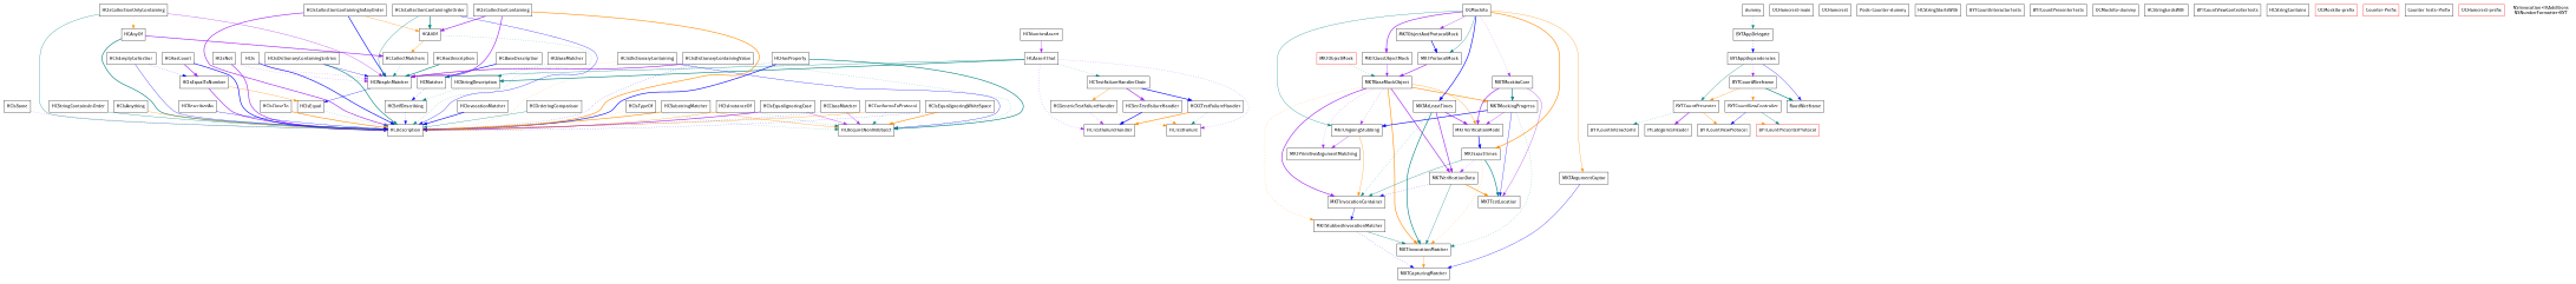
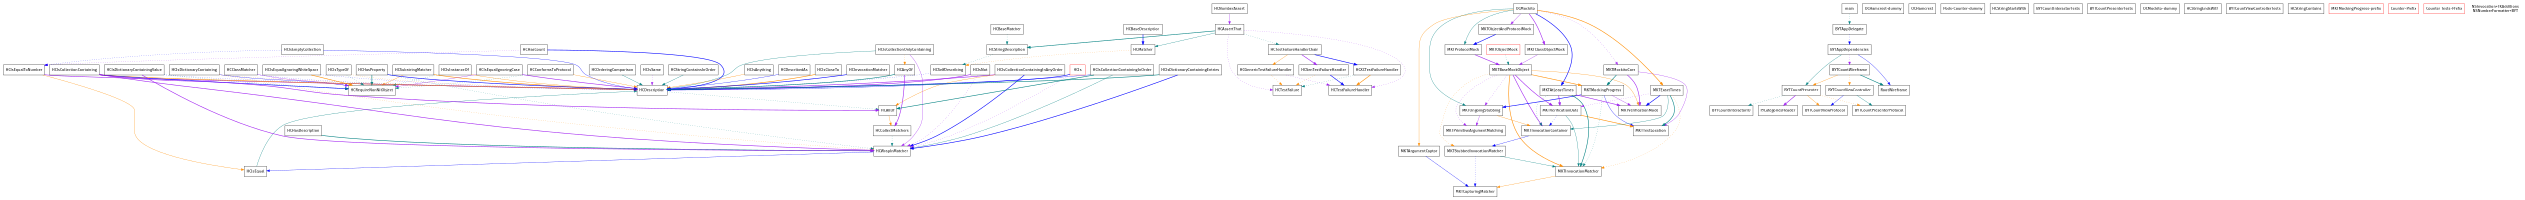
  digraph {
    fontname="Fira Sans"
    node [fontname="Fira Sans" shape=box]
    edge [color=teal fontname="Fira Sans" style=bold]
    HCSubstringMatcher
    HCDescription
    HCRequireNonNilObject
    MKTClassObjectMock
    MKTBaseMockObject
    MKTMockingProgress
    MKTInvocationMatcher
    MKTOngoingStubbing
    MKTVerificationMode
    MKTInvocationContainer
    MKTVerificationData
    MKTPrimitiveArgumentMatching
    MKTStubbedInvocationMatcher
    MKTTestLocation
    MKTCapturingMatcher
    HCIsCollectionContainingInAnyOrder
    HCAllOf
    HCWrapInMatcher
    HCCollectMatchers
    HCIsEqual
    HCIsCloseTo
    HCMatcher
    HCSelfDescribing
    HCIsNot
    MKTAtLeastTimes
-   main [label=dummy]
+   main
    BYTAppDelegate
    BYTAppDependencies
    BYTCountPresenter
    BYTCountWireframe
    RootWireframe
    HCIsDictionaryContaining
    HCBaseMatcher
    HCStringDescription
    BYTCountInteractorIO
    BYTCountViewProtocol
-   BYTCountPresenterProtocol [color=red]
+   BYTCountPresenterProtocol
    PJCategoriesHeader
    MKTArgumentCaptor
    HCIsEqualToNumber
    HCIsCollectionOnlyContaining
    HCAnyOf
    HCInvocationMatcher
    MKTProtocolMock
    HCIsInstanceOf
    BYTCountViewController
    HCBaseDescription
    HCIsCollectionContainingInOrder
    HCAssertThat
    HCTestFailure
    HCTestFailureHandler
    HCTestFailureHandlerChain
    HCSenTestFailureHandler
    HCXCTestFailureHandler
    HCGenericTestFailureHandler
    HCOrderingComparison
    HCIsEqualIgnoringCase
    HCClassMatcher
-   "OCHamcrest-dummy" [label="OCHamcrest-main"]
+   "OCHamcrest-dummy"
    MKTObjectMock [color=red]
    OCHamcrest
    MKTObjectAndProtocolMock
    MKTMockitoCore
    HCHasCount
    HCConformsToProtocol
    HCHasDescription
-   HCIs
+   HCIs [color=red]
    HCIsSame
    HCIsEqualIgnoringWhiteSpace
    HCHasProperty
    OCMockito
    MKTExactTimes
    HCNumberAssert
    HCStringContainsInOrder
    "Pods-Counter-dummy"
    HCIsCollectionContaining
    HCIsAnything
    HCStringStartsWith
    HCIsEmptyCollection
    HCDescribedAs
    BYTCountInteractorTests
    HCIsTypeOf
    BYTCountPresenterTests
    "OCMockito-dummy"
    HCStringEndsWith
    HCIsDictionaryContainingEntries
    HCIsDictionaryContainingValue
    BYTCountViewControllerTests
    HCStringContains
-   "OCMockito-prefix" [color=red]
+   "OCMockito-prefix" [color=red label="MKTMockingProgress-prefix"]
    "Counter-Prefix" [color=red]
-   "Counter Tests-Prefix" [color=black]
-   "OCHamcrest-prefix" [color=red]
+   "Counter Tests-Prefix" [color=red]
    n94 [label="NSInvocation+TKAdditions\nNSNumberFormatter+BYT" shape=plaintext]
    HCSubstringMatcher -> HCDescription [color=darkorange]
    HCSubstringMatcher -> HCRequireNonNilObject [color=darkorange style=solid]
    MKTClassObjectMock -> MKTBaseMockObject [color=purple style=solid]
    MKTBaseMockObject -> MKTMockingProgress [color=darkorange]
    MKTBaseMockObject -> MKTInvocationMatcher [color=darkorange]
    MKTBaseMockObject -> MKTOngoingStubbing [color=purple style=dotted]
    MKTBaseMockObject -> MKTVerificationMode [color=darkorange style=solid]
    MKTBaseMockObject -> MKTInvocationContainer [color=purple]
    MKTBaseMockObject -> MKTVerificationData [color=purple]
    MKTBaseMockObject -> MKTPrimitiveArgumentMatching [color=purple style=dotted]
    MKTBaseMockObject -> MKTStubbedInvocationMatcher [color=darkorange style=dotted]
    MKTMockingProgress -> MKTInvocationMatcher [style=dotted]
    MKTMockingProgress -> MKTOngoingStubbing [color=blue]
    MKTMockingProgress -> MKTVerificationMode [color=purple style=solid]
    MKTMockingProgress -> MKTTestLocation [color=blue style=solid]
    MKTInvocationMatcher -> MKTCapturingMatcher [color=darkorange style=solid]
    MKTOngoingStubbing -> MKTInvocationContainer [color=darkorange style=solid]
    MKTOngoingStubbing -> MKTPrimitiveArgumentMatching [color=purple style=solid]
    MKTInvocationContainer -> MKTStubbedInvocationMatcher [color=blue style=solid]
    MKTVerificationData -> MKTInvocationMatcher [style=solid]
    MKTVerificationData -> MKTInvocationContainer [color=blue style=dotted]
    MKTVerificationData -> MKTTestLocation [color=darkorange]
    MKTStubbedInvocationMatcher -> MKTInvocationMatcher [style=solid]
    MKTStubbedInvocationMatcher -> MKTCapturingMatcher [color=blue style=dotted]
    HCIsCollectionContainingInAnyOrder -> HCDescription [color=purple]
    HCIsCollectionContainingInAnyOrder -> HCAllOf [color=darkorange style=solid]
    HCIsCollectionContainingInAnyOrder -> HCWrapInMatcher [color=blue]
-   HCAllOf -> HCDescription [style=dotted]
+   HCDescription -> HCAllOf [style=dotted]
    HCAllOf -> HCCollectMatchers [color=darkorange style=solid]
    HCWrapInMatcher -> HCIsEqual [color=blue style=solid]
    HCCollectMatchers -> HCWrapInMatcher [style=dotted]
-   HCIsEqual -> HCDescription [style=dotted]
+   HCIsEqual -> HCDescription [style=solid]
    HCIsCloseTo -> HCDescription [color=darkorange]
-   HCMatcher -> HCSelfDescribing [color=blue style=dotted]
+   HCMatcher -> HCSelfDescribing [color=darkorange style=dotted]
    HCSelfDescribing -> HCDescription [color=blue style=dotted]
    HCIsNot -> HCDescription [color=purple]
    HCIsNot -> HCWrapInMatcher [color=purple style=dotted]
    MKTAtLeastTimes -> MKTInvocationMatcher
    MKTAtLeastTimes -> MKTVerificationMode [color=purple]
    MKTAtLeastTimes -> MKTInvocationContainer [style=dotted]
    MKTAtLeastTimes -> MKTVerificationData [color=purple]
    main -> BYTAppDelegate [style=dotted]
    BYTAppDelegate -> BYTAppDependencies [color=blue style=dotted]
    BYTAppDependencies -> BYTCountPresenter [style=solid]
    BYTAppDependencies -> BYTCountWireframe [color=purple style=dotted]
    BYTAppDependencies -> RootWireframe [color=blue style=solid]
    BYTCountPresenter -> BYTCountInteractorIO [style=dotted]
    BYTCountPresenter -> BYTCountViewProtocol [color=darkorange style=solid]
    BYTCountPresenter -> BYTCountPresenterProtocol [color=darkorange style=dotted]
    BYTCountPresenter -> PJCategoriesHeader [color=purple]
    BYTCountWireframe -> BYTCountPresenter [color=darkorange style=solid]
    BYTCountWireframe -> RootWireframe
    BYTCountWireframe -> BYTCountViewController [color=darkorange style=dotted]
    HCIsDictionaryContaining -> HCDescription [color=darkorange style=dotted]
    HCIsDictionaryContaining -> HCRequireNonNilObject [color=blue style=solid]
    HCIsDictionaryContaining -> HCWrapInMatcher [color=darkorange style=dotted]
    HCBaseMatcher -> HCStringDescription [style=dotted]
    HCStringDescription -> HCSelfDescribing [style=dotted]
    MKTArgumentCaptor -> MKTCapturingMatcher [color=blue style=solid]
    HCIsEqualToNumber -> HCDescription [color=purple]
    HCIsEqualToNumber -> HCIsEqual [color=darkorange style=solid]
    HCIsCollectionOnlyContaining -> HCDescription [style=solid]
    HCIsCollectionOnlyContaining -> HCWrapInMatcher [color=purple style=solid]
    HCIsCollectionOnlyContaining -> HCAnyOf [color=darkorange style=dotted]
    HCAnyOf -> HCDescription
    HCAnyOf -> HCCollectMatchers [color=purple]
    HCInvocationMatcher -> HCDescription [color=blue]
    MKTProtocolMock -> MKTBaseMockObject [color=purple]
    HCIsInstanceOf -> HCDescription [color=darkorange style=solid]
    HCIsInstanceOf -> HCRequireNonNilObject [style=dotted]
    BYTCountViewController -> BYTCountViewProtocol [color=blue style=solid]
    BYTCountViewController -> BYTCountPresenterProtocol [style=solid]
    HCBaseDescription -> HCMatcher [color=blue]
    HCIsCollectionContainingInOrder -> HCDescription [color=blue style=solid]
    HCIsCollectionContainingInOrder -> HCAllOf
    HCIsCollectionContainingInOrder -> HCWrapInMatcher [style=solid]
    HCAssertThat -> HCMatcher [style=solid]
    HCAssertThat -> HCStringDescription
    HCAssertThat -> HCTestFailure [color=purple style=dotted]
    HCAssertThat -> HCTestFailureHandler [color=purple style=dotted]
    HCAssertThat -> HCTestFailureHandlerChain [style=dotted]
    HCTestFailureHandlerChain -> HCSenTestFailureHandler [color=purple]
    HCTestFailureHandlerChain -> HCXCTestFailureHandler [color=blue]
    HCTestFailureHandlerChain -> HCGenericTestFailureHandler [color=darkorange style=solid]
    HCSenTestFailureHandler -> HCTestFailure [color=darkorange style=dotted]
    HCSenTestFailureHandler -> HCTestFailureHandler [color=blue]
    HCXCTestFailureHandler -> HCTestFailure [style=dotted]
    HCXCTestFailureHandler -> HCTestFailureHandler [color=darkorange]
    HCGenericTestFailureHandler -> HCTestFailure [color=darkorange style=dotted]
    HCGenericTestFailureHandler -> HCTestFailureHandler [color=purple style=dotted]
    HCOrderingComparison -> HCDescription [style=solid]
    HCIsEqualIgnoringCase -> HCDescription [color=purple]
    HCIsEqualIgnoringCase -> HCRequireNonNilObject [color=purple style=solid]
    HCClassMatcher -> HCDescription [color=blue style=dotted]
    HCClassMatcher -> HCRequireNonNilObject [color=purple style=solid]
    MKTObjectMock -> MKTBaseMockObject [style=dotted]
    MKTObjectAndProtocolMock -> MKTProtocolMock [color=blue]
    MKTMockitoCore -> MKTMockingProgress
    MKTMockitoCore -> MKTVerificationMode [color=purple]
    MKTMockitoCore -> MKTTestLocation [color=purple style=solid]
    HCHasCount -> HCDescription [color=blue]
-   HCHasCount -> HCIsEqualToNumber [color=purple]
+   HCHasCount -> HCIsEqualToNumber [color=purple style=dotted]
    HCConformsToProtocol -> HCDescription [color=darkorange style=solid]
    HCConformsToProtocol -> HCRequireNonNilObject [style=dotted]
    HCHasDescription -> HCWrapInMatcher
    HCIs -> HCDescription [color=blue]
    HCIs -> HCWrapInMatcher [color=purple style=dotted]
    HCIsSame -> HCDescription [color=purple style=dotted]
    HCIsEqualIgnoringWhiteSpace -> HCDescription [color=blue style=dotted]
    HCIsEqualIgnoringWhiteSpace -> HCRequireNonNilObject [color=darkorange]
    HCHasProperty -> HCDescription [color=blue]
    HCHasProperty -> HCRequireNonNilObject
    HCHasProperty -> HCWrapInMatcher [style=dotted]
    OCMockito -> MKTClassObjectMock [color=purple]
    OCMockito -> MKTOngoingStubbing [style=solid]
    OCMockito -> MKTAtLeastTimes [color=blue]
    OCMockito -> MKTArgumentCaptor [color=darkorange style=solid]
    OCMockito -> MKTProtocolMock [style=solid]
    OCMockito -> MKTObjectAndProtocolMock [color=purple style=solid]
    OCMockito -> MKTMockitoCore [color=purple style=dotted]
    OCMockito -> MKTExactTimes [color=darkorange]
    MKTExactTimes -> MKTInvocationMatcher [color=darkorange style=dotted]
-   MKTVerificationMode -> MKTExactTimes [color=blue]
+   MKTExactTimes -> MKTVerificationMode [color=blue]
    MKTExactTimes -> MKTInvocationContainer [style=solid]
    MKTExactTimes -> MKTVerificationData [color=purple style=dotted]
    MKTExactTimes -> MKTTestLocation
    HCNumberAssert -> HCAssertThat [color=purple style=solid]
    HCStringContainsInOrder -> HCDescription [style=solid]
    HCIsCollectionContaining -> HCDescription [color=darkorange]
+   HCIsCollectionContaining -> HCRequireNonNilObject [color=blue]
    HCIsCollectionContaining -> HCAllOf [color=purple]
    HCIsCollectionContaining -> HCWrapInMatcher [color=purple]
    HCIsAnything -> HCDescription [color=darkorange style=solid]
    HCIsEmptyCollection -> HCDescription [color=blue style=solid]
    HCIsEmptyCollection -> HCIsEqualToNumber [color=blue style=dotted]
    HCDescribedAs -> HCDescription [color=blue style=solid]
    HCIsTypeOf -> HCDescription [color=darkorange style=dotted]
    HCIsTypeOf -> HCRequireNonNilObject [style=dotted]
    HCIsDictionaryContainingEntries -> HCDescription
-   HCIsDictionaryContainingEntries -> HCWrapInMatcher [color=blue style=solid]
+   HCIsDictionaryContainingEntries -> HCWrapInMatcher [color=blue]
    HCIsDictionaryContainingValue -> HCDescription [color=blue style=dotted]
    HCIsDictionaryContainingValue -> HCRequireNonNilObject [style=dotted]
    HCIsDictionaryContainingValue -> HCWrapInMatcher [color=purple]
  }
